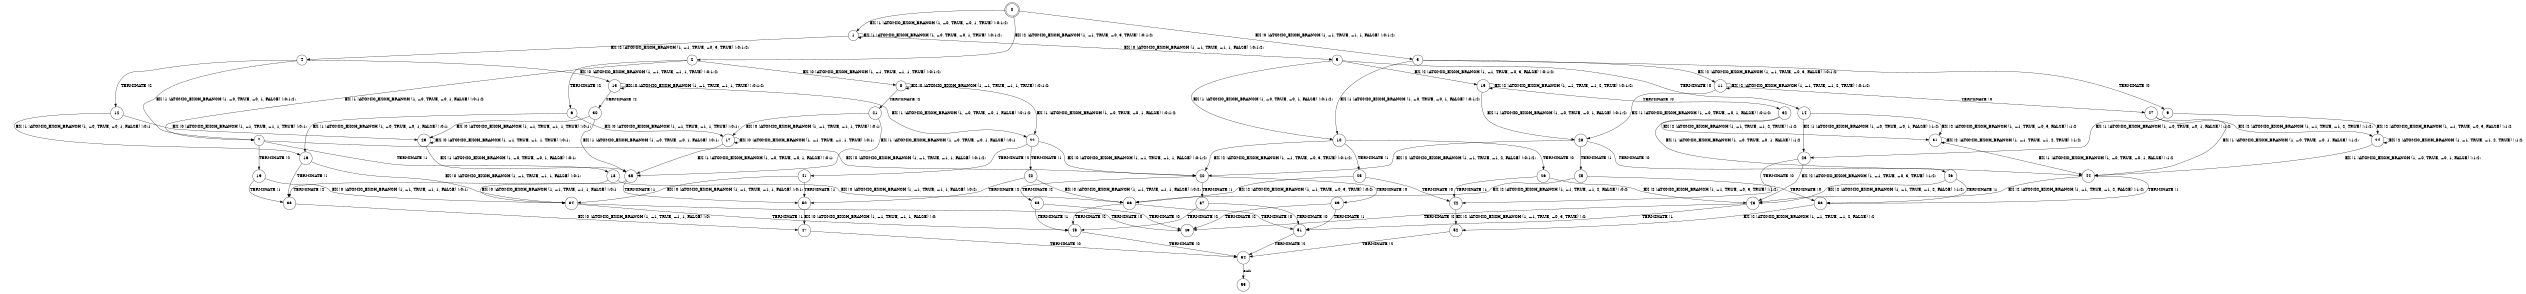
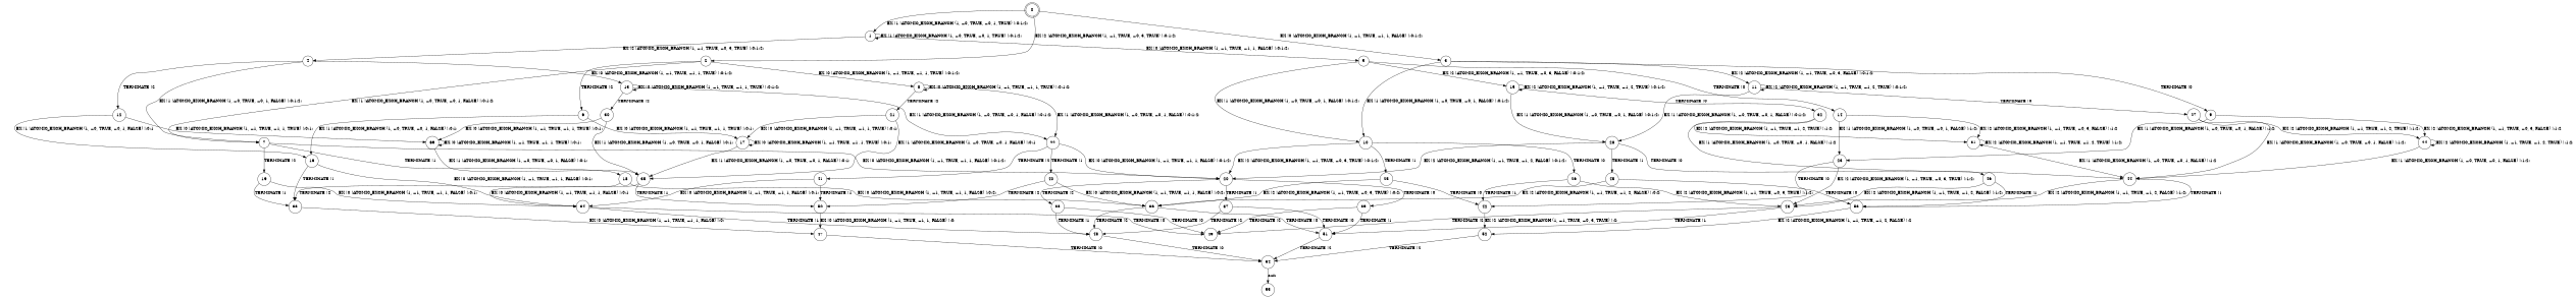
  digraph {
    node [shape=circle]
    0 [peripheries=2]
    1
    2
    3
    4
    5
    6
    7
    8
    9
    10
    11
    12
    13
    14
    15
    16
    17
    18
    19
    20
    21
    22
    23
    24
    25
    26
    27
    28
-   29
+   29 [label=69]
    30
    31
    32
    33
    34
    35
    36
    37
    38
    39
    40
    41
    42
    43
    44
    45
    46
    47
    48
    49
    50
    51
    52
    53
    54
    55
    0 -> 1 [label="EX !1 !ATOMIC_EXCH_BRANCH (1, +0, TRUE, +0, 1, TRUE) !:0:1:2:"]
    0 -> 2 [label="EX !2 !ATOMIC_EXCH_BRANCH (1, +1, TRUE, +0, 3, TRUE) !:0:1:2:"]
    0 -> 3 [label="EX !0 !ATOMIC_EXCH_BRANCH (1, +1, TRUE, +1, 1, FALSE) !:0:1:2:"]
    1 -> 1 [label="EX !1 !ATOMIC_EXCH_BRANCH (1, +0, TRUE, +0, 1, TRUE) !:0:1:2:"]
    1 -> 4 [label="EX !2 !ATOMIC_EXCH_BRANCH (1, +1, TRUE, +0, 3, TRUE) !:0:1:2:"]
    1 -> 5 [label="EX !0 !ATOMIC_EXCH_BRANCH (1, +1, TRUE, +1, 1, FALSE) !:0:1:2:"]
    2 -> 6 [label="TERMINATE !2"]
    2 -> 7 [label="EX !1 !ATOMIC_EXCH_BRANCH (1, +0, TRUE, +0, 1, FALSE) !:0:1:2:"]
    2 -> 8 [label="EX !0 !ATOMIC_EXCH_BRANCH (1, +1, TRUE, +1, 1, TRUE) !:0:1:2:"]
    3 -> 9 [label="TERMINATE !0"]
    3 -> 10 [label="EX !1 !ATOMIC_EXCH_BRANCH (1, +0, TRUE, +0, 1, FALSE) !:0:1:2:"]
    3 -> 11 [label="EX !2 !ATOMIC_EXCH_BRANCH (1, +1, TRUE, +0, 3, FALSE) !:0:1:2:"]
    4 -> 7 [label="EX !1 !ATOMIC_EXCH_BRANCH (1, +0, TRUE, +0, 1, FALSE) !:0:1:2:"]
    4 -> 12 [label="TERMINATE !2"]
    4 -> 13 [label="EX !0 !ATOMIC_EXCH_BRANCH (1, +1, TRUE, +1, 1, TRUE) !:0:1:2:"]
    5 -> 10 [label="EX !1 !ATOMIC_EXCH_BRANCH (1, +0, TRUE, +0, 1, FALSE) !:0:1:2:"]
    5 -> 14 [label="TERMINATE !0"]
    5 -> 15 [label="EX !2 !ATOMIC_EXCH_BRANCH (1, +1, TRUE, +0, 3, FALSE) !:0:1:2:"]
    6 -> 16 [label="EX !1 !ATOMIC_EXCH_BRANCH (1, +0, TRUE, +0, 1, FALSE) !:0:1:"]
    6 -> 17 [label="EX !0 !ATOMIC_EXCH_BRANCH (1, +1, TRUE, +1, 1, TRUE) !:0:1:"]
    7 -> 18 [label="TERMINATE !1"]
    7 -> 19 [label="TERMINATE !2"]
    7 -> 20 [label="EX !0 !ATOMIC_EXCH_BRANCH (1, +1, TRUE, +1, 1, FALSE) !:0:1:2:"]
    8 -> 8 [label="EX !0 !ATOMIC_EXCH_BRANCH (1, +1, TRUE, +1, 1, TRUE) !:0:1:2:"]
    8 -> 21 [label="TERMINATE !2"]
    8 -> 22 [label="EX !1 !ATOMIC_EXCH_BRANCH (1, +0, TRUE, +0, 1, FALSE) !:0:1:2:"]
    9 -> 23 [label="EX !1 !ATOMIC_EXCH_BRANCH (1, +0, TRUE, +0, 1, FALSE) !:1:2:"]
    9 -> 24 [label="EX !2 !ATOMIC_EXCH_BRANCH (1, +1, TRUE, +0, 3, FALSE) !:1:2:"]
    10 -> 20 [label="EX !2 !ATOMIC_EXCH_BRANCH (1, +1, TRUE, +0, 3, TRUE) !:0:1:2:"]
    10 -> 25 [label="TERMINATE !1"]
    10 -> 26 [label="TERMINATE !0"]
    11 -> 11 [label="EX !2 !ATOMIC_EXCH_BRANCH (1, +1, TRUE, +1, 2, TRUE) !:0:1:2:"]
    11 -> 27 [label="TERMINATE !0"]
    11 -> 28 [label="EX !1 !ATOMIC_EXCH_BRANCH (1, +0, TRUE, +0, 1, FALSE) !:0:1:2:"]
    12 -> 16 [label="EX !1 !ATOMIC_EXCH_BRANCH (1, +0, TRUE, +0, 1, FALSE) !:0:1:"]
    12 -> 29 [label="EX !0 !ATOMIC_EXCH_BRANCH (1, +1, TRUE, +1, 1, TRUE) !:0:1:"]
    13 -> 13 [label="EX !0 !ATOMIC_EXCH_BRANCH (1, +1, TRUE, +1, 1, TRUE) !:0:1:2:"]
    13 -> 22 [label="EX !1 !ATOMIC_EXCH_BRANCH (1, +0, TRUE, +0, 1, FALSE) !:0:1:2:"]
    13 -> 30 [label="TERMINATE !2"]
    14 -> 23 [label="EX !1 !ATOMIC_EXCH_BRANCH (1, +0, TRUE, +0, 1, FALSE) !:1:2:"]
    14 -> 31 [label="EX !2 !ATOMIC_EXCH_BRANCH (1, +1, TRUE, +0, 3, FALSE) !:1:2:"]
    15 -> 15 [label="EX !2 !ATOMIC_EXCH_BRANCH (1, +1, TRUE, +1, 2, TRUE) !:0:1:2:"]
    15 -> 28 [label="EX !1 !ATOMIC_EXCH_BRANCH (1, +0, TRUE, +0, 1, FALSE) !:0:1:2:"]
    15 -> 32 [label="TERMINATE !0"]
    16 -> 33 [label="TERMINATE !1"]
    16 -> 34 [label="EX !0 !ATOMIC_EXCH_BRANCH (1, +1, TRUE, +1, 1, FALSE) !:0:1:"]
    17 -> 17 [label="EX !0 !ATOMIC_EXCH_BRANCH (1, +1, TRUE, +1, 1, TRUE) !:0:1:"]
    17 -> 35 [label="EX !1 !ATOMIC_EXCH_BRANCH (1, +0, TRUE, +0, 1, FALSE) !:0:1:"]
    18 -> 33 [label="TERMINATE !2"]
    18 -> 36 [label="EX !0 !ATOMIC_EXCH_BRANCH (1, +1, TRUE, +1, 1, FALSE) !:0:2:"]
    19 -> 33 [label="TERMINATE !1"]
    19 -> 34 [label="EX !0 !ATOMIC_EXCH_BRANCH (1, +1, TRUE, +1, 1, FALSE) !:0:1:"]
    20 -> 37 [label="TERMINATE !1"]
    20 -> 38 [label="TERMINATE !2"]
    20 -> 39 [label="TERMINATE !0"]
    21 -> 17 [label="EX !0 !ATOMIC_EXCH_BRANCH (1, +1, TRUE, +1, 1, TRUE) !:0:1:"]
    21 -> 35 [label="EX !1 !ATOMIC_EXCH_BRANCH (1, +0, TRUE, +0, 1, FALSE) !:0:1:"]
    22 -> 20 [label="EX !0 !ATOMIC_EXCH_BRANCH (1, +1, TRUE, +1, 1, FALSE) !:0:1:2:"]
    22 -> 40 [label="TERMINATE !1"]
    22 -> 41 [label="TERMINATE !2"]
    23 -> 42 [label="TERMINATE !0"]
    23 -> 43 [label="EX !2 !ATOMIC_EXCH_BRANCH (1, +1, TRUE, +0, 3, TRUE) !:1:2:"]
    24 -> 24 [label="EX !2 !ATOMIC_EXCH_BRANCH (1, +1, TRUE, +1, 2, TRUE) !:1:2:"]
    24 -> 44 [label="EX !1 !ATOMIC_EXCH_BRANCH (1, +0, TRUE, +0, 1, FALSE) !:1:2:"]
    25 -> 36 [label="EX !2 !ATOMIC_EXCH_BRANCH (1, +1, TRUE, +0, 3, TRUE) !:0:2:"]
    25 -> 42 [label="TERMINATE !0"]
    26 -> 42 [label="TERMINATE !1"]
    26 -> 43 [label="EX !2 !ATOMIC_EXCH_BRANCH (1, +1, TRUE, +0, 3, TRUE) !:1:2:"]
    27 -> 24 [label="EX !2 !ATOMIC_EXCH_BRANCH (1, +1, TRUE, +1, 2, TRUE) !:1:2:"]
    27 -> 44 [label="EX !1 !ATOMIC_EXCH_BRANCH (1, +0, TRUE, +0, 1, FALSE) !:1:2:"]
    28 -> 20 [label="EX !2 !ATOMIC_EXCH_BRANCH (1, +1, TRUE, +1, 2, FALSE) !:0:1:2:"]
    28 -> 45 [label="TERMINATE !1"]
    28 -> 46 [label="TERMINATE !0"]
    29 -> 29 [label="EX !0 !ATOMIC_EXCH_BRANCH (1, +1, TRUE, +1, 1, TRUE) !:0:1:"]
    29 -> 35 [label="EX !1 !ATOMIC_EXCH_BRANCH (1, +0, TRUE, +0, 1, FALSE) !:0:1:"]
    30 -> 29 [label="EX !0 !ATOMIC_EXCH_BRANCH (1, +1, TRUE, +1, 1, TRUE) !:0:1:"]
    30 -> 35 [label="EX !1 !ATOMIC_EXCH_BRANCH (1, +0, TRUE, +0, 1, FALSE) !:0:1:"]
    31 -> 31 [label="EX !2 !ATOMIC_EXCH_BRANCH (1, +1, TRUE, +1, 2, TRUE) !:1:2:"]
    31 -> 44 [label="EX !1 !ATOMIC_EXCH_BRANCH (1, +0, TRUE, +0, 1, FALSE) !:1:2:"]
    32 -> 31 [label="EX !2 !ATOMIC_EXCH_BRANCH (1, +1, TRUE, +1, 2, TRUE) !:1:2:"]
    32 -> 44 [label="EX !1 !ATOMIC_EXCH_BRANCH (1, +0, TRUE, +0, 1, FALSE) !:1:2:"]
    33 -> 47 [label="EX !0 !ATOMIC_EXCH_BRANCH (1, +1, TRUE, +1, 1, FALSE) !:0:"]
    34 -> 48 [label="TERMINATE !1"]
    34 -> 49 [label="TERMINATE !0"]
    35 -> 34 [label="EX !0 !ATOMIC_EXCH_BRANCH (1, +1, TRUE, +1, 1, FALSE) !:0:1:"]
    35 -> 50 [label="TERMINATE !1"]
    36 -> 48 [label="TERMINATE !2"]
    36 -> 51 [label="TERMINATE !0"]
    37 -> 48 [label="TERMINATE !2"]
    37 -> 51 [label="TERMINATE !0"]
    38 -> 48 [label="TERMINATE !1"]
    38 -> 49 [label="TERMINATE !0"]
    39 -> 49 [label="TERMINATE !2"]
    39 -> 51 [label="TERMINATE !1"]
    40 -> 36 [label="EX !0 !ATOMIC_EXCH_BRANCH (1, +1, TRUE, +1, 1, FALSE) !:0:2:"]
    40 -> 50 [label="TERMINATE !2"]
    41 -> 34 [label="EX !0 !ATOMIC_EXCH_BRANCH (1, +1, TRUE, +1, 1, FALSE) !:0:1:"]
    41 -> 50 [label="TERMINATE !1"]
    42 -> 52 [label="EX !2 !ATOMIC_EXCH_BRANCH (1, +1, TRUE, +0, 3, TRUE) !:2:"]
    43 -> 49 [label="TERMINATE !2"]
    43 -> 51 [label="TERMINATE !1"]
    44 -> 43 [label="EX !2 !ATOMIC_EXCH_BRANCH (1, +1, TRUE, +1, 2, FALSE) !:1:2:"]
    44 -> 53 [label="TERMINATE !1"]
    45 -> 36 [label="EX !2 !ATOMIC_EXCH_BRANCH (1, +1, TRUE, +1, 2, FALSE) !:0:2:"]
    45 -> 53 [label="TERMINATE !0"]
    46 -> 43 [label="EX !2 !ATOMIC_EXCH_BRANCH (1, +1, TRUE, +1, 2, FALSE) !:1:2:"]
    46 -> 53 [label="TERMINATE !1"]
    47 -> 54 [label="TERMINATE !0"]
    48 -> 54 [label="TERMINATE !0"]
    50 -> 47 [label="EX !0 !ATOMIC_EXCH_BRANCH (1, +1, TRUE, +1, 1, FALSE) !:0:"]
    51 -> 54 [label="TERMINATE !2"]
    52 -> 54 [label="TERMINATE !2"]
    53 -> 52 [label="EX !2 !ATOMIC_EXCH_BRANCH (1, +1, TRUE, +1, 2, FALSE) !:2:"]
    54 -> 55 [label=exit]
  }
